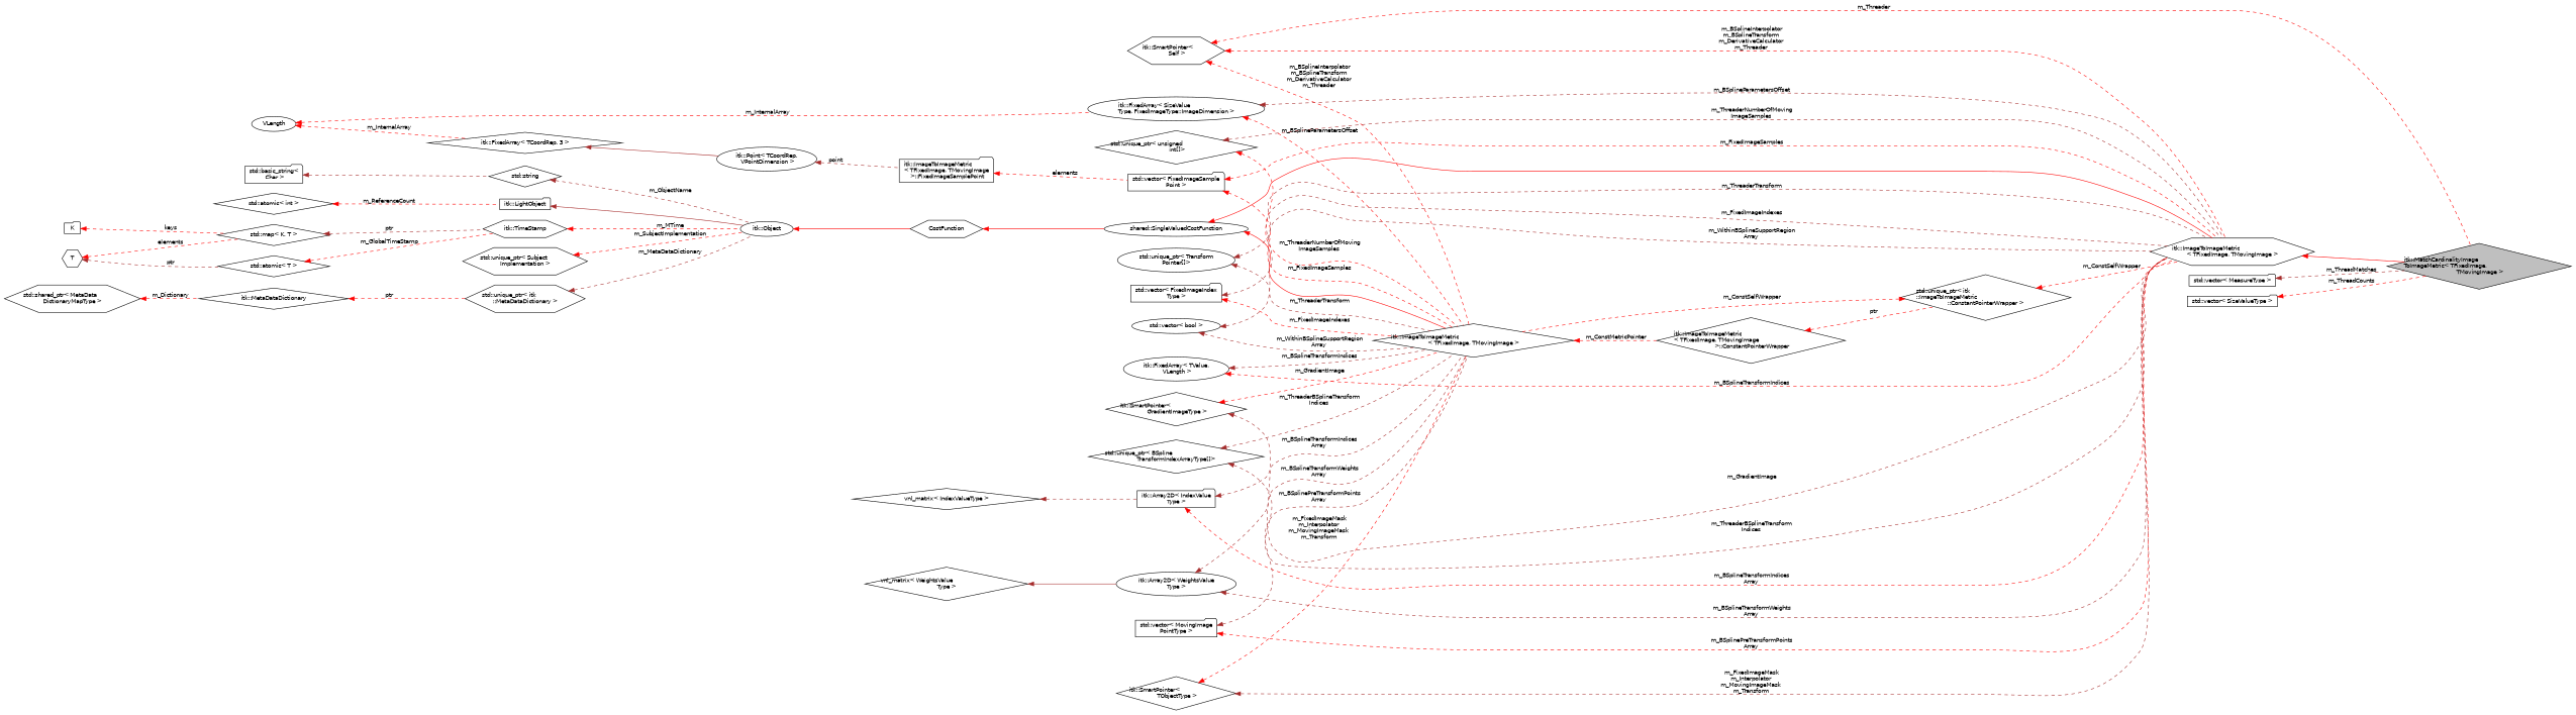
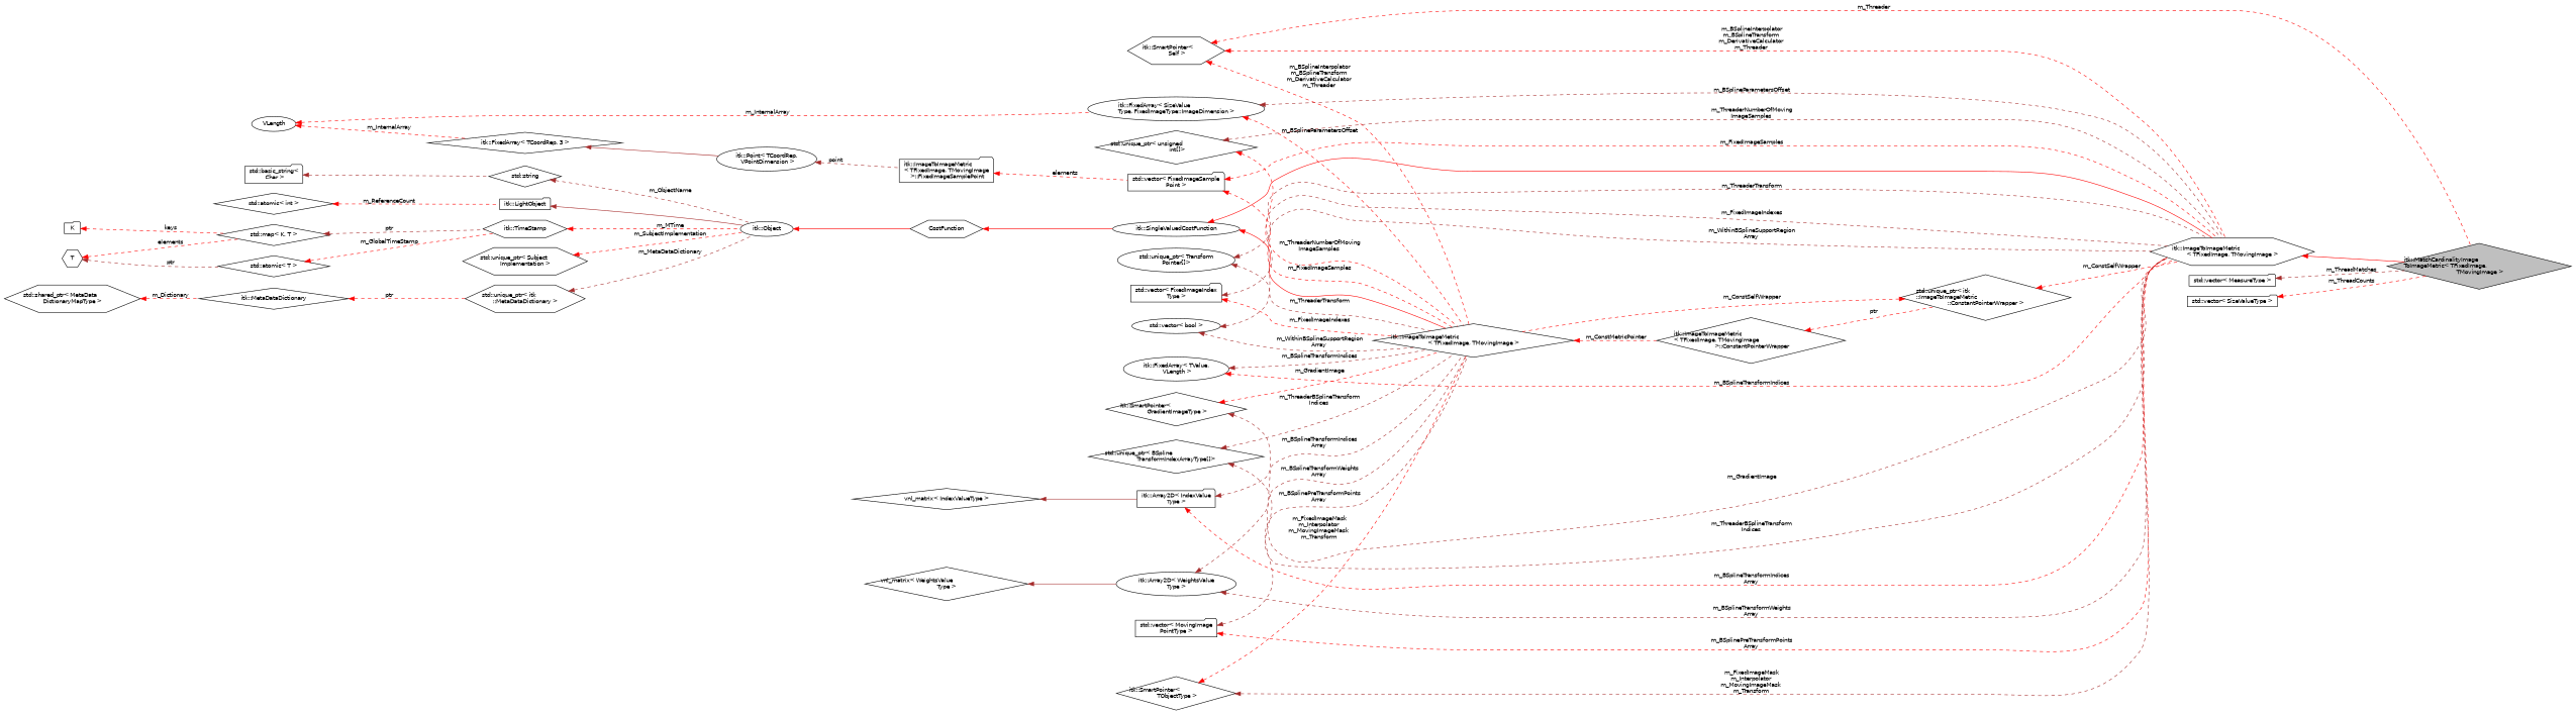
  digraph {
    rankdir=LR
    node [color=black fillcolor=white fontname=Helvetica fontsize=10 shape=diamond style=filled]
    edge [color=red dir=back fontname=Helvetica fontsize=10 labelfontname=Helvetica labelfontsize=10 style=dashed]
    n1 [fillcolor=grey75 fontcolor=black height=0.2 label="itk::MatchCardinalityImage\lToImageMetric\< TFixedImage,\l TMovingImage \>" width=0.4]
    n2 [height=0.2 label="itk::ImageToImageMetric\l\< TFixedImage, TMovingImage \>" shape=hexagon width=0.4]
-   n3 [height=0.2 label="shared::SingleValuedCostFunction" shape=ellipse width=0.4]
+   n3 [height=0.2 label="itk::SingleValuedCostFunction" shape=ellipse width=0.4]
    n4 [height=0.2 label="itk::ImageToImageMetric\l\< TFixedImage, TMovingImage \>" width=0.4]
    n5 [height=0.2 label="itk::ImageToImageMetric\l\< TFixedImage, TMovingImage\l \>::ConstantPointerWrapper" width=0.4]
    n6 [height=0.2 label=CostFunction shape=hexagon width=0.4]
    n7 [height=0.2 label="itk::Object" shape=ellipse width=0.4]
    n8 [height=0.2 label="itk::LightObject" shape=folder width=0.4]
    n9 [height=0.2 label="std::atomic\< int \>" width=0.4]
    n10 [height=0.2 label="itk::TimeStamp" shape=hexagon width=0.4]
    n11 [height=0.2 label="std::atomic\< T \>" width=0.4]
    n12 [height=0.2 label=T shape=hexagon width=0.4]
    n13 [height=0.2 label="std::map\< K, T \>" width=0.4]
    n14 [height=0.2 label="std::unique_ptr\< Subject\lImplementation \>" shape=hexagon width=0.4]
    n15 [height=0.2 label="std::unique_ptr\< itk\l::MetaDataDictionary \>" shape=hexagon width=0.4]
    n16 [height=0.2 label="itk::MetaDataDictionary" width=0.4]
    n17 [height=0.2 label="std::shared_ptr\< MetaData\lDictionaryMapType \>" shape=hexagon width=0.4]
    n18 [height=0.2 label=K shape=folder width=0.4]
    n19 [height=0.2 label="std::string" width=0.4]
    n20 [height=0.2 label="std::basic_string\<\l Char \>" shape=folder width=0.4]
    n21 [height=0.2 label="std::vector\< FixedImageIndex\lType \>" shape=folder width=0.4]
    n22 [height=0.2 label="std::vector\< FixedImageSample\lPoint \>" shape=folder width=0.4]
    n23 [height=0.2 label="itk::ImageToImageMetric\l\< TFixedImage, TMovingImage\l \>::FixedImageSamplePoint" shape=folder width=0.4]
    n24 [height=0.2 label="itk::Point\< TCoordRep,\l VPointDimension \>" shape=ellipse width=0.4]
    n25 [height=0.2 label="itk::FixedArray\< TCoordRep, 3 \>" width=0.4]
    n26 [height=0.2 label=VLength shape=ellipse width=0.4]
    n27 [height=0.2 label="itk::FixedArray\< SizeValue\lType, FixedImageType::ImageDimension \>" shape=ellipse width=0.4]
    n28 [height=0.2 label="itk::SmartPointer\<\l TObjectType \>" width=0.4]
    n29 [height=0.2 label="std::unique_ptr\< Transform\lPointer[]\>" shape=ellipse width=0.4]
    n30 [height=0.2 label="itk::SmartPointer\<\l GradientImageType \>" width=0.4]
    n31 [height=0.2 label="itk::SmartPointer\<\l Self \>" shape=hexagon width=0.4]
    n32 [height=0.2 label="itk::Array2D\< WeightsValue\lType \>" shape=ellipse width=0.4]
    n33 [height=0.2 label="vnl_matrix\< WeightsValue\lType \>" width=0.4]
    n34 [height=0.2 label="itk::Array2D\< IndexValue\lType \>" shape=folder width=0.4]
    n35 [height=0.2 label="vnl_matrix\< IndexValueType \>" width=0.4]
    n36 [height=0.2 label="std::vector\< MovingImage\lPointType \>" shape=folder width=0.4]
    n37 [height=0.2 label="std::vector\< bool \>" shape=ellipse width=0.4]
    n38 [height=0.2 label="itk::FixedArray\< TValue,\l VLength \>" shape=ellipse width=0.4]
    n39 [height=0.2 label="std::unique_ptr\< BSpline\lTransformIndexArrayType[]\>" width=0.4]
    n40 [height=0.2 label="std::unique_ptr\< itk\l::ImageToImageMetric\l::ConstantPointerWrapper \>" width=0.4]
    n41 [height=0.2 label="std::unique_ptr\< unsigned\l int[]\>" width=0.4]
    n42 [height=0.2 label="std::vector\< MeasureType \>" shape=folder width=0.4]
    n43 [height=0.2 label="std::vector\< SizeValueType \>" shape=folder width=0.4]
    n2 -> n1 [style=solid]
    n3 -> n2 [style=solid]
    n3 -> n4 [style=solid]
    n4 -> n5 [label=" m_ConstMetricPointer"]
    n5 -> n40 [label=" ptr"]
    n6 -> n3 [style=solid]
    n7 -> n6 [style=solid]
    n8 -> n7 [color=brown style=solid]
    n9 -> n8 [label=" m_ReferenceCount"]
    n10 -> n7 [label=" m_MTime"]
    n11 -> n10 [label=" m_GlobalTimeStamp"]
    n12 -> n11 [color=brown label=" ptr"]
    n12 -> n13 [label=" elements"]
    n13 -> n10 [color=brown label=" ptr"]
    n14 -> n7 [label=" m_SubjectImplementation"]
    n15 -> n7 [color=brown label=" m_MetaDataDictionary"]
    n16 -> n15 [label=" ptr"]
    n17 -> n16 [label=" m_Dictionary"]
    n18 -> n13 [label=" keys"]
    n19 -> n7 [color=brown label=" m_ObjectName"]
    n20 -> n19 [color=brown]
    n21 -> n2 [color=brown label=" m_FixedImageIndexes"]
    n21 -> n4 [label=" m_FixedImageIndexes"]
    n22 -> n2 [label=" m_FixedImageSamples"]
    n22 -> n4 [label=" m_FixedImageSamples"]
    n23 -> n22 [label=" elements"]
    n24 -> n23 [color=brown label=" point"]
    n25 -> n24 [color=brown style=solid]
    n26 -> n25 [label=" m_InternalArray"]
    n26 -> n27 [label=" m_InternalArray"]
    n27 -> n2 [color=brown label=" m_BSplineParametersOffset"]
    n27 -> n4 [label=" m_BSplineParametersOffset"]
    n28 -> n2 [color=brown label=" m_FixedImageMask\nm_Interpolator\nm_MovingImageMask\nm_Transform"]
    n28 -> n4 [label=" m_FixedImageMask\nm_Interpolator\nm_MovingImageMask\nm_Transform"]
    n29 -> n2 [color=brown label=" m_ThreaderTransform"]
    n29 -> n4 [color=brown label=" m_ThreaderTransform"]
    n30 -> n2 [color=brown label=" m_GradientImage"]
    n30 -> n4 [label=" m_GradientImage"]
    n31 -> n1 [label=" m_Threader"]
    n31 -> n2 [label=" m_BSplineInterpolator\nm_BSplineTransform\nm_DerivativeCalculator\nm_Threader"]
    n31 -> n4 [label=" m_BSplineInterpolator\nm_BSplineTransform\nm_DerivativeCalculator\nm_Threader"]
    n32 -> n2 [color=brown label=" m_BSplineTransformWeights\lArray"]
    n32 -> n4 [color=brown label=" m_BSplineTransformWeights\lArray"]
    n33 -> n32 [color=brown style=solid]
    n34 -> n2 [label=" m_BSplineTransformIndices\lArray"]
    n34 -> n4 [color=brown label=" m_BSplineTransformIndices\lArray"]
-   n35 -> n34 [color=brown]
+   n35 -> n34 [color=brown style=solid]
    n36 -> n2 [label=" m_BSplinePreTransformPoints\lArray"]
    n36 -> n4 [color=brown label=" m_BSplinePreTransformPoints\lArray"]
    n37 -> n2 [color=brown label=" m_WithinBSplineSupportRegion\lArray"]
    n37 -> n4 [color=brown label=" m_WithinBSplineSupportRegion\lArray"]
    n38 -> n2 [label=" m_BSplineTransformIndices"]
    n38 -> n4 [color=brown label=" m_BSplineTransformIndices"]
    n39 -> n2 [color=brown label=" m_ThreaderBSplineTransform\lIndices"]
    n39 -> n4 [color=brown label=" m_ThreaderBSplineTransform\lIndices"]
    n40 -> n2 [label=" m_ConstSelfWrapper"]
    n40 -> n4 [label=" m_ConstSelfWrapper"]
    n41 -> n2 [color=brown label=" m_ThreaderNumberOfMoving\lImageSamples"]
    n41 -> n4 [label=" m_ThreaderNumberOfMoving\lImageSamples"]
    n42 -> n1 [color=brown label=" m_ThreadMatches"]
    n43 -> n1 [label=" m_ThreadCounts"]
  }
